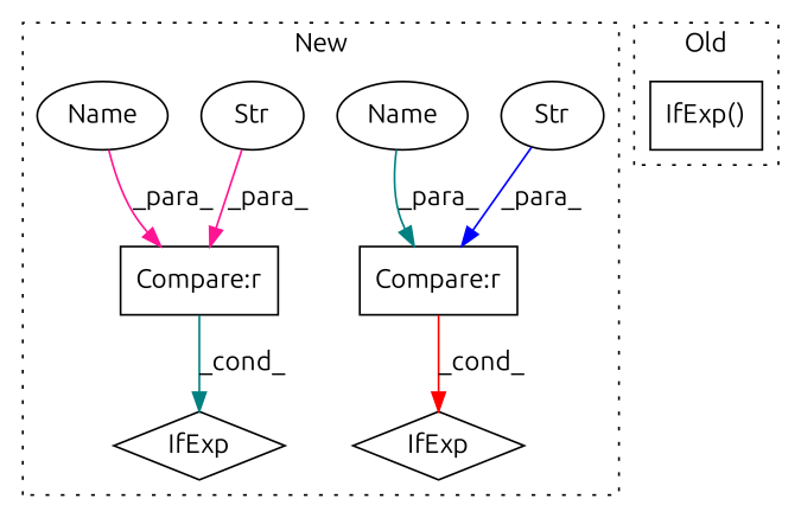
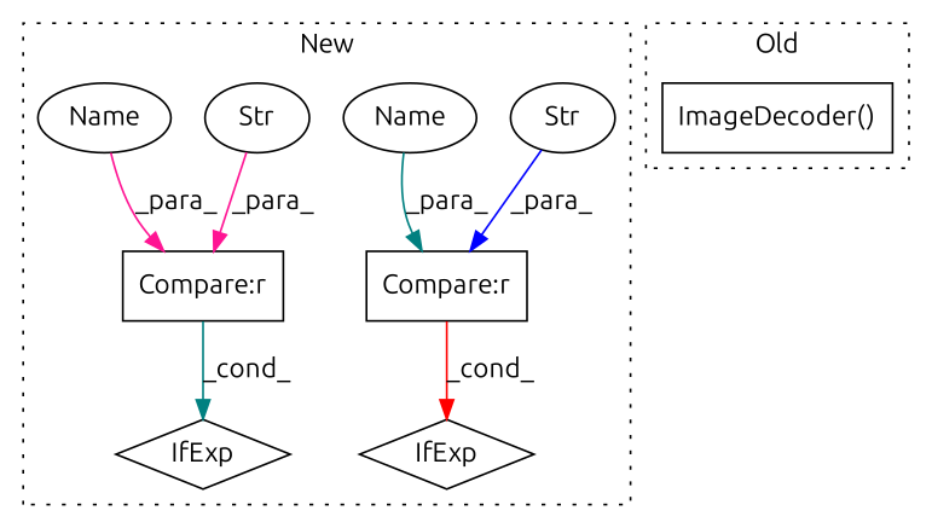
  digraph {
    fontname=Ubuntu
    node [a=51 l="4,6" s=3427 shape=ellipse fontname=Ubuntu]
    edge [color=teal fontname=Ubuntu]
    n1 [label=IfExp s="3423,3452" shape=diamond]
    n2 [a=40 l=25 label="Compare:r" shape=box]
    n3 [a=66 l=7 label=Str s=3445]
    n4 [a=40 l=25 label="Compare:r" s=3351 shape=box]
    n5 [a=66 l=7 label=Str s=3369]
    n6 [label=IfExp s="3347,3376" shape=diamond]
    n7 [a=87 l=14 label=Name s=3351]
    n8 [a=87 l=14 label=Name]
-   n9 [a=75 l=112 label="IfExp()" s=3193 shape=box]
+   n9 [a=75 l=112 label="ImageDecoder()" s=3193 shape=box]
    subgraph cluster_1 {
      label=New
      style=dotted
      n1
      n2
      n3
      n4
      n5
      n6
      n7
      n8
    }
    subgraph cluster_2 {
      label=Old
      style=dotted
      n9
    }
    n2 -> n1 [label=_cond_]
    n3 -> n2 [label=_para_ color=deeppink]
    n4 -> n6 [label=_cond_ color=red]
    n5 -> n4 [label=_para_ color=blue]
    n7 -> n4 [label=_para_]
    n8 -> n2 [label=_para_ color=deeppink]
  }
